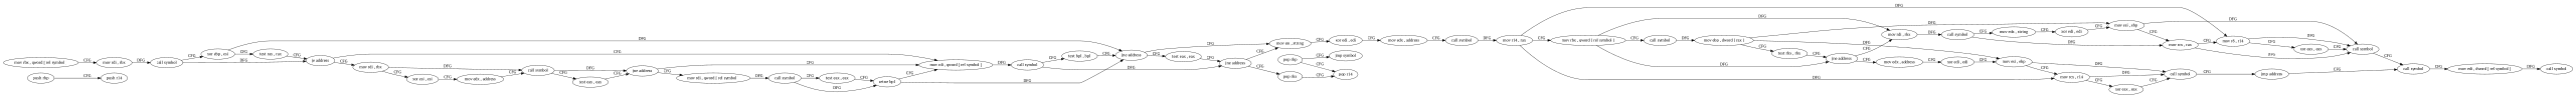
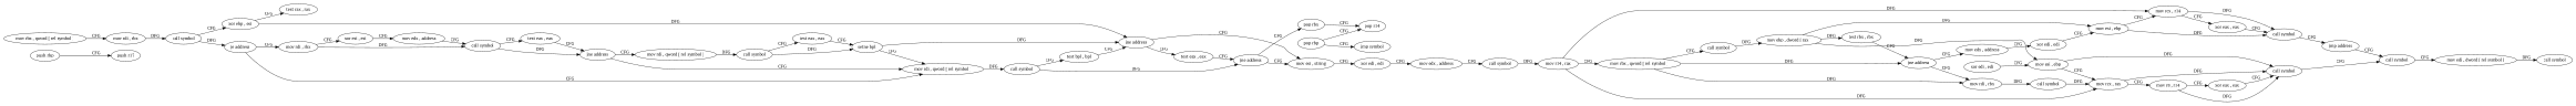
  digraph {
    fontname="PT Serif"
    rankdir=LR
    node [fontname="PT Serif"]
    edge [fontname="PT Serif"]
    n1 [label="push rbp"]
-   n2 [label="push r14"]
+   n2 [label="push r17"]
    n3 [label="mov rbx , qword [ rel symbol ]"]
    n4 [label="mov rdi , rbx"]
    n5 [label="call symbol"]
    n6 [label="xor ebp , esi"]
    n7 [label="je address"]
    n8 [label="test rax , rax"]
    n9 [label="jne address"]
    n10 [label="mov rdi , qword [ rel symbol ]"]
    n11 [label="mov rdi , rbx"]
    n12 [label="mov esi , string"]
    n13 [label="test eax , eax"]
    n14 [label="call symbol"]
    n15 [label="xor esi , esi"]
    n16 [label="call symbol"]
    n17 [label="test bpl , bpl"]
    n18 [label="jne address"]
    n19 [label="mov edx , address"]
    n20 [label="test eax , eax"]
    n21 [label="jne address"]
    n22 [label="pop rbx"]
    n23 [label="xor edi , edi"]
    n24 [label="mov edx , address"]
    n25 [label="mov rdi , qword [ rel symbol ]"]
    n26 [label="call symbol"]
    n27 [label="test eax , eax"]
    n28 [label="setne bpl"]
    n29 [label="call symbol"]
    n30 [label="mov r14 , rax"]
    n31 [label="mov rbx , qword [ rel symbol ]"]
    n32 [label="mov r8 , r14"]
    n33 [label="mov rcx , r14"]
    n34 [label="call symbol"]
    n35 [label="jne address"]
    n36 [label="mov rdi , rbx"]
    n37 [label="call symbol"]
    n38 [label="xor eax , eax"]
    n39 [label="call symbol"]
    n40 [label="xor eax , eax"]
    n41 [label="mov ebp , dword [ rax ]"]
    n42 [label="mov edx , address"]
    n43 [label="call symbol"]
    n44 [label="test rbx , rbx"]
    n45 [label="mov esi , ebp"]
    n46 [label="mov esi , ebp"]
    n47 [label="mov rcx , rax"]
    n48 [label="xor edi , edi"]
-   n49 [label="mov edx , string"]
    n50 [label="pop r14"]
    n51 [label="xor edi , edi"]
    n52 [label="call symbol"]
    n53 [label="mov edi , dword [ rel symbol ]"]
    n54 [label="call symbol"]
    n55 [label="jmp address"]
    n56 [label="pop rbp"]
    n57 [label="jmp symbol"]
    n1 -> n2 [label=CFG]
    n3 -> n4 [label=CFG]
    n4 -> n5 [label=DFG]
    n5 -> n6 [label=CFG]
    n5 -> n7 [label=DFG]
    n6 -> n8 [label=CFG]
    n6 -> n9 [label=DFG]
    n7 -> n10 [label=CFG]
    n7 -> n11 [label=CFG]
-   n8 -> n7 [label=CFG]
    n9 -> n12 [label=CFG]
    n9 -> n13 [label=CFG]
    n10 -> n14 [label=DFG]
    n11 -> n15 [label=CFG]
    n11 -> n16 [label=DFG]
    n12 -> n23 [label=CFG]
    n13 -> n18 [label=CFG]
    n14 -> n17 [label=CFG]
    n14 -> n18 [label=DFG]
    n15 -> n19 [label=CFG]
    n16 -> n20 [label=CFG]
    n16 -> n21 [label=DFG]
    n17 -> n9 [label=CFG]
    n18 -> n12 [label=CFG]
    n18 -> n22 [label=CFG]
    n19 -> n16 [label=CFG]
    n20 -> n21 [label=CFG]
    n21 -> n10 [label=CFG]
    n21 -> n25 [label=CFG]
    n22 -> n50 [label=CFG]
    n23 -> n24 [label=CFG]
    n24 -> n29 [label=CFG]
    n25 -> n26 [label=DFG]
    n26 -> n27 [label=CFG]
    n26 -> n28 [label=DFG]
    n27 -> n28 [label=CFG]
    n28 -> n9 [label=DFG]
    n28 -> n10 [label=CFG]
    n29 -> n30 [label=DFG]
    n30 -> n31 [label=CFG]
-   n30 -> n32 [label=DFG]
+   n30 -> n47 [label=DFG]
    n30 -> n33 [label=DFG]
    n31 -> n34 [label=CFG]
    n31 -> n35 [label=DFG]
    n31 -> n36 [label=DFG]
    n32 -> n37 [label=DFG]
    n32 -> n38 [label=CFG]
    n33 -> n39 [label=DFG]
    n33 -> n40 [label=CFG]
    n34 -> n41 [label=DFG]
    n35 -> n36 [label=CFG]
    n35 -> n42 [label=CFG]
    n36 -> n43 [label=DFG]
    n37 -> n52 [label=CFG]
    n38 -> n37 [label=CFG]
    n39 -> n55 [label=CFG]
    n40 -> n39 [label=CFG]
-   n41 -> n44 [label=CFG]
+   n41 -> n44 [label=DFG]
    n41 -> n45 [label=DFG]
    n41 -> n46 [label=DFG]
    n42 -> n48 [label=CFG]
    n43 -> n47 [label=DFG]
-   n43 -> n49 [label=CFG]
    n44 -> n35 [label=CFG]
    n45 -> n37 [label=DFG]
    n45 -> n47 [label=CFG]
    n46 -> n33 [label=CFG]
    n46 -> n39 [label=DFG]
    n47 -> n32 [label=CFG]
    n47 -> n37 [label=DFG]
    n48 -> n46 [label=CFG]
-   n49 -> n51 [label=CFG]
    n51 -> n45 [label=CFG]
    n52 -> n53 [label=CFG]
    n53 -> n54 [label=DFG]
    n55 -> n52 [label=CFG]
    n56 -> n50 [label=CFG]
    n56 -> n57 [label=CFG]
  }
